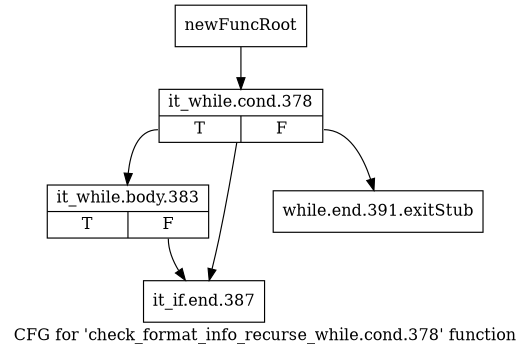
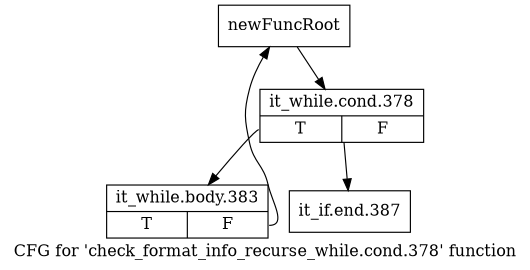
  digraph {
    label="CFG for 'check_format_info_recurse_while.cond.378' function"
    node [shape=record]
    n1 [label="{newFuncRoot}"]
    n2 [label="{it_while.cond.378|{<s0>T|<s1>F}}"]
-   n3 [label="{while.end.391.exitStub}"]
    n4 [label="{it_while.body.383|{<s0>T|<s1>F}}"]
    n5 [label="{it_if.end.387}"]
    n1 -> n2
-   n2 -> n3 [tailport=s1]
    n2 -> n4 [tailport=s0]
    n2 -> n5
-   n4 -> n5 [tailport=s1]
+   n4 -> n1 [tailport=s1]
  }
